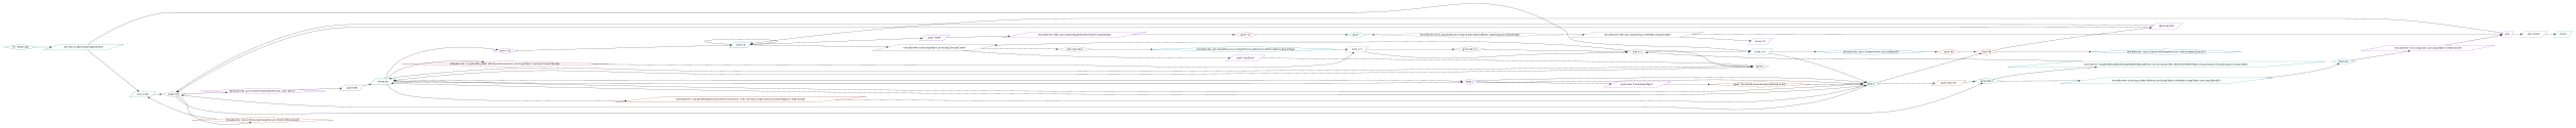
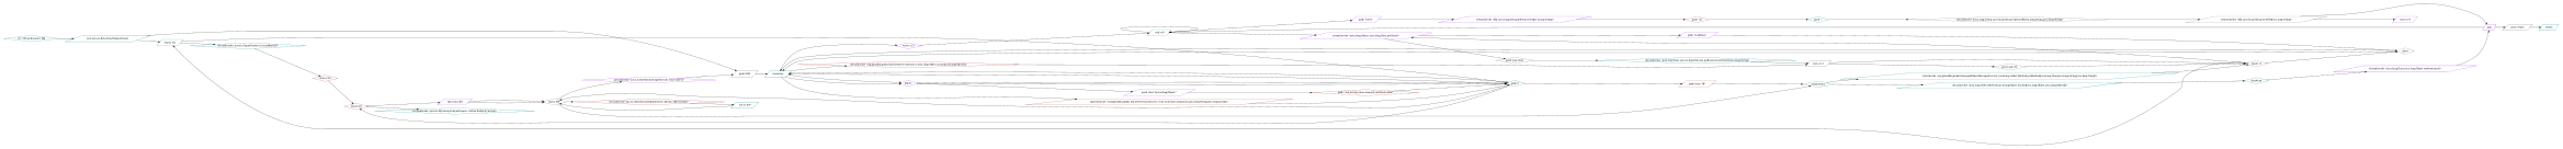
  digraph {
    fontname="Noto Serif"
    rankdir=LR
    node [color=teal fontname="Noto Serif" shape=diamond]
    edge [fontname="Noto Serif"]
-   "r0 := @this: ldk"
+   "r0 := @this: ldk" [label="r0 := @newInstance: ldk"]
    "new java.io.ByteArrayOutputStream" [shape=parallelogram]
    "store.r $r9" [shape=parallelogram]
    "load.r r21" [shape=parallelogram]
    "load.r $r9" [color=gray40]
    "specialinvoke <java.io.ByteArrayOutputStream: void <init>()>" [color=purple]
    "virtualinvoke <java.io.ByteArrayOutputStream: byte[] toByteArray()>" [color=brown]
    "arraywrite.r"
    "push 8192" [color=gray40 shape=parallelogram]
    "virtualinvoke <java.io.InputStream: int read(byte[])>"
    "push 0"
    "staticinvoke <org.glassfish.gmbal.ManagedObjectManagerFactory: java.lang.reflect.Method getMethod(java.lang.Class,java.lang.String,java.lang.Class[])>" [shape=parallelogram]
    "virtualinvoke <java.lang.reflect.Method: java.lang.Object invoke(java.lang.Object,java.lang.Object[])>" [shape=parallelogram]
    newarray [shape=parallelogram]
    "store.r r21" [color=purple]
    "dup1.r" [color=purple]
    "specialinvoke <org.glassfish.gmbal.util.GenericConstructor: void <init>(java.lang.Class,java.lang.String,java.lang.Class[])>" [color=brown shape=parallelogram]
    "virtualinvoke <org.glassfish.gmbal.util.GenericConstructor: java.lang.Object create(java.lang.Object[])>" [color=brown]
    "load.r r0" [shape=parallelogram]
    "push class \"Ljava/lang/Object;\"" [color=purple shape=parallelogram]
    "store.r r1" [color=gray40 shape=parallelogram]
-   "virtualinvoke <java.lang.Object: java.lang.Class getClass()>" [color=gray40 shape=parallelogram]
+   "virtualinvoke <java.lang.Object: java.lang.Class getClass()>" [color=purple shape=parallelogram]
    "push \"lewd\"" [color=purple shape=parallelogram]
    "push \"pay.class\"" [color=gray40]
    "push \"loadClass\"" [color=purple shape=parallelogram]
    "virtualinvoke <ldk: java.lang.String getParameter(java.lang.String)>" [color=purple shape=parallelogram]
    "virtualinvoke <java.lang.Class: java.io.InputStream getResourceAsStream(java.lang.String)>"
    "push 1" [color=gray40]
    "goto load.r r1" [color=gray40]
    "load.r r1" [color=gray40]
    "store.i $i1" [color=brown]
    "load.i $i1" [color=brown]
    "push class \"[B\"" [color=brown shape=parallelogram]
    "ifgt load.r $r9" [color=purple shape=parallelogram]
    "virtualinvoke <java.io.ByteArrayOutputStream: void write(byte[],int,int)>"
    "push \"sun.invoke.anon.AnonymousClassLoader\"" [color=brown]
    checkcast
    "virtualinvoke <java.lang.Class: java.lang.Object newInstance()>" [color=purple shape=parallelogram]
    pop [color=purple shape=parallelogram]
    "goto return" [color=gray40 shape=parallelogram]
    return [shape=parallelogram]
    "push \"\\d\"" [color=brown]
    "push \"\""
    "virtualinvoke <java.lang.String: java.lang.String replaceAll(java.lang.String,java.lang.String)>" [color=gray40]
    "virtualinvoke <ldk: java.lang.String saveFile(java.lang.String)>" [color=gray40 shape=parallelogram]
    "store.r r0" [color=purple shape=parallelogram]
    "r0 := @this: ldk" -> "new java.io.ByteArrayOutputStream"
-   "new java.io.ByteArrayOutputStream" -> "store.r $r9"
+   "new java.io.ByteArrayOutputStream" -> "push 8192"
    "new java.io.ByteArrayOutputStream" -> "load.r r21"
    "store.r $r9" -> "load.r $r9"
    "load.r r21" -> "virtualinvoke <java.io.InputStream: int read(byte[])>"
    "load.r r21" -> "push 0"
    "load.r $r9" -> "specialinvoke <java.io.ByteArrayOutputStream: void <init>()>"
    "load.r $r9" -> "virtualinvoke <java.io.ByteArrayOutputStream: byte[] toByteArray()>"
    "load.r $r9" -> "arraywrite.r"
    "specialinvoke <java.io.ByteArrayOutputStream: void <init>()>" -> "push 8192"
    "virtualinvoke <java.io.ByteArrayOutputStream: byte[] toByteArray()>" -> "store.r $r9"
    "arraywrite.r" -> "staticinvoke <org.glassfish.gmbal.ManagedObjectManagerFactory: java.lang.reflect.Method getMethod(java.lang.Class,java.lang.String,java.lang.Class[])>"
    "arraywrite.r" -> "virtualinvoke <java.lang.reflect.Method: java.lang.Object invoke(java.lang.Object,java.lang.Object[])>"
    "push 8192" -> newarray
    "virtualinvoke <java.io.InputStream: int read(byte[])>" -> "store.i $i1"
    "push 0" -> "load.r $r9"
    "push 0" -> newarray
    "push 0" -> newarray
    "push 0" -> "load.i $i1"
    "push 0" -> "push class \"[B\""
    "staticinvoke <org.glassfish.gmbal.ManagedObjectManagerFactory: java.lang.reflect.Method getMethod(java.lang.Class,java.lang.String,java.lang.Class[])>" -> "load.r r1"
    "virtualinvoke <java.lang.reflect.Method: java.lang.Object invoke(java.lang.Object,java.lang.Object[])>" -> checkcast
    newarray -> "store.r r21"
    newarray -> "dup1.r"
    newarray -> "dup1.r"
    newarray -> "specialinvoke <org.glassfish.gmbal.util.GenericConstructor: void <init>(java.lang.Class,java.lang.String,java.lang.Class[])>"
    newarray -> "virtualinvoke <org.glassfish.gmbal.util.GenericConstructor: java.lang.Object create(java.lang.Object[])>"
    "store.r r21" -> "load.r r0"
    "dup1.r" -> "push 0"
    "dup1.r" -> "push 0"
    "dup1.r" -> "push class \"Ljava/lang/Object;\""
    "specialinvoke <org.glassfish.gmbal.util.GenericConstructor: void <init>(java.lang.Class,java.lang.String,java.lang.Class[])>" -> "push 0"
    "virtualinvoke <org.glassfish.gmbal.util.GenericConstructor: java.lang.Object create(java.lang.Object[])>" -> "store.r r1"
    "load.r r0" -> "load.r r0"
    "load.r r0" -> "virtualinvoke <java.lang.Object: java.lang.Class getClass()>"
    "load.r r0" -> "push \"lewd\""
    "push class \"Ljava/lang/Object;\"" -> "push \"sun.invoke.anon.AnonymousClassLoader\""
    "store.r r1" -> "goto load.r r1"
    "store.r r1" -> "load.r r1"
    "virtualinvoke <java.lang.Object: java.lang.Class getClass()>" -> "push \"pay.class\""
    "virtualinvoke <java.lang.Object: java.lang.Class getClass()>" -> "push \"loadClass\""
    "push \"lewd\"" -> "virtualinvoke <ldk: java.lang.String getParameter(java.lang.String)>"
    "push \"pay.class\"" -> "virtualinvoke <java.lang.Class: java.io.InputStream getResourceAsStream(java.lang.String)>"
    "push \"loadClass\"" -> "push 1"
    "virtualinvoke <ldk: java.lang.String getParameter(java.lang.String)>" -> "push \"\\d\""
    "virtualinvoke <java.lang.Class: java.io.InputStream getResourceAsStream(java.lang.String)>" -> "store.r r1"
    "push 1" -> newarray
    "push 1" -> newarray
    "goto load.r r1" -> "load.r r1"
    "load.r r1" -> "load.r r21"
    "load.r r1" -> "virtualinvoke <java.lang.Object: java.lang.Class getClass()>"
    "load.r r1" -> "push 1"
    "store.i $i1" -> "load.i $i1"
    "load.i $i1" -> "ifgt load.r $r9"
    "load.i $i1" -> "virtualinvoke <java.io.ByteArrayOutputStream: void write(byte[],int,int)>"
    "push class \"[B\"" -> "arraywrite.r"
    "ifgt load.r $r9" -> "load.r $r9"
    "ifgt load.r $r9" -> "load.r $r9"
    "push \"sun.invoke.anon.AnonymousClassLoader\"" -> "push 0"
    checkcast -> "virtualinvoke <java.lang.Class: java.lang.Object newInstance()>"
    "virtualinvoke <java.lang.Class: java.lang.Object newInstance()>" -> pop
    pop -> "load.r r0"
    pop -> "goto return"
    "goto return" -> return
    "push \"\\d\"" -> "push \"\""
    "push \"\"" -> "virtualinvoke <java.lang.String: java.lang.String replaceAll(java.lang.String,java.lang.String)>"
    "virtualinvoke <java.lang.String: java.lang.String replaceAll(java.lang.String,java.lang.String)>" -> "virtualinvoke <ldk: java.lang.String saveFile(java.lang.String)>"
    "virtualinvoke <ldk: java.lang.String saveFile(java.lang.String)>" -> pop
    "virtualinvoke <ldk: java.lang.String saveFile(java.lang.String)>" -> "store.r r0"
  }
